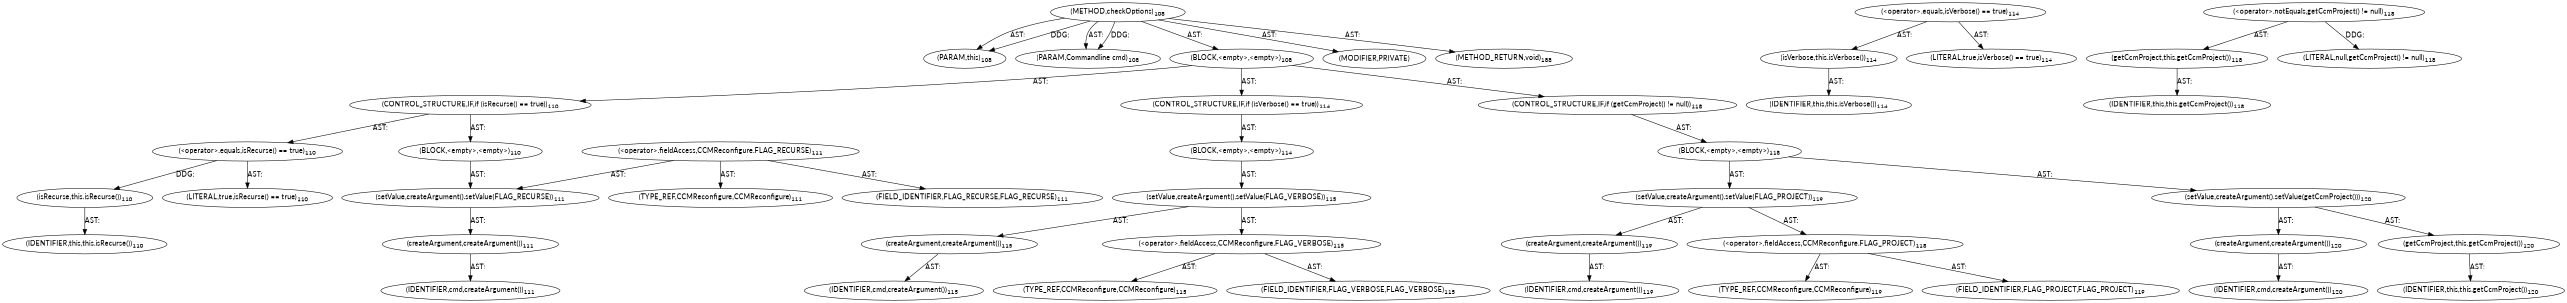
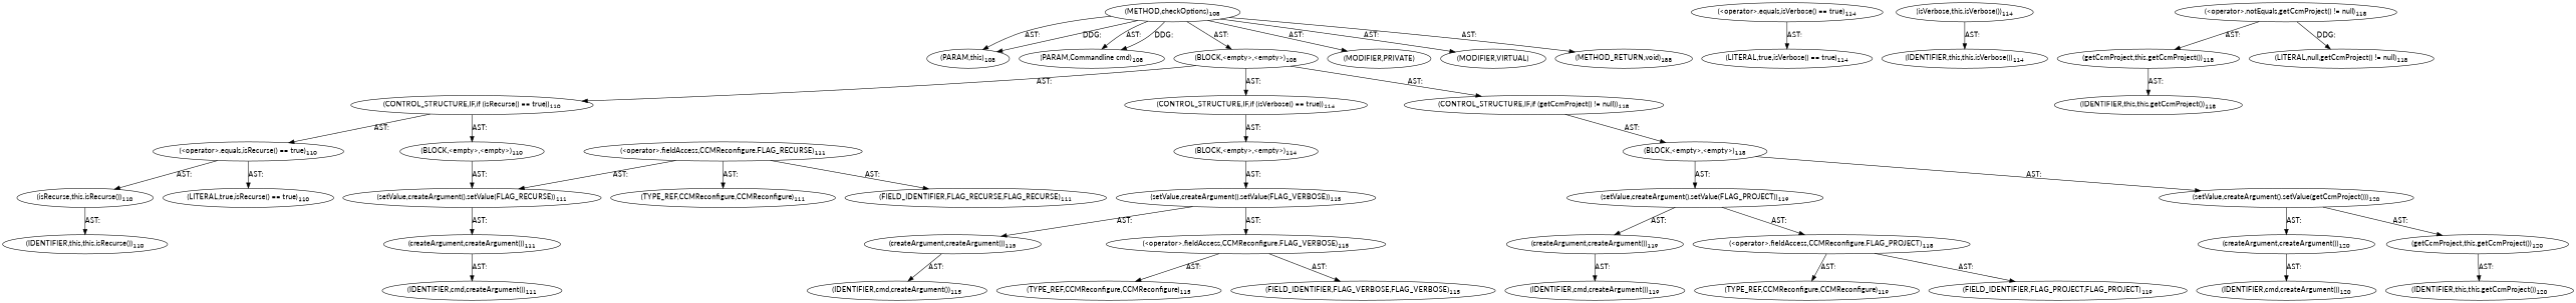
  digraph {
    fontname=Lato
    node [fontname=Lato]
    edge [fontname=Lato]
    n1 [label=<(METHOD,checkOptions)<SUB>108</SUB>>]
    n2 [label=<(PARAM,this)<SUB>108</SUB>>]
    n3 [label=<(PARAM,Commandline cmd)<SUB>108</SUB>>]
    n4 [label=<(BLOCK,&lt;empty&gt;,&lt;empty&gt;)<SUB>108</SUB>>]
    n5 [label=<(MODIFIER,PRIVATE)>]
+   n6 [label=<(MODIFIER,VIRTUAL)>]
    n7 [label=<(METHOD_RETURN,void)<SUB>188</SUB>>]
    n8 [label=<(CONTROL_STRUCTURE,IF,if (isRecurse() == true))<SUB>110</SUB>>]
    n9 [label=<(CONTROL_STRUCTURE,IF,if (isVerbose() == true))<SUB>114</SUB>>]
    n10 [label=<(CONTROL_STRUCTURE,IF,if (getCcmProject() != null))<SUB>118</SUB>>]
    n11 [label=<(&lt;operator&gt;.equals,isRecurse() == true)<SUB>110</SUB>>]
    n12 [label=<(BLOCK,&lt;empty&gt;,&lt;empty&gt;)<SUB>110</SUB>>]
    n13 [label=<(BLOCK,&lt;empty&gt;,&lt;empty&gt;)<SUB>114</SUB>>]
    n14 [label=<(BLOCK,&lt;empty&gt;,&lt;empty&gt;)<SUB>118</SUB>>]
    n15 [label=<(isRecurse,this.isRecurse())<SUB>110</SUB>>]
    n16 [label=<(LITERAL,true,isRecurse() == true)<SUB>110</SUB>>]
    n17 [label=<(setValue,createArgument().setValue(FLAG_RECURSE))<SUB>111</SUB>>]
    n18 [label=<(IDENTIFIER,this,this.isRecurse())<SUB>110</SUB>>]
    n19 [label=<(createArgument,createArgument())<SUB>111</SUB>>]
    n20 [label=<(IDENTIFIER,cmd,createArgument())<SUB>111</SUB>>]
    n21 [label=<(&lt;operator&gt;.fieldAccess,CCMReconfigure.FLAG_RECURSE)<SUB>111</SUB>>]
    n22 [label=<(TYPE_REF,CCMReconfigure,CCMReconfigure)<SUB>111</SUB>>]
    n23 [label=<(FIELD_IDENTIFIER,FLAG_RECURSE,FLAG_RECURSE)<SUB>111</SUB>>]
    n24 [label=<(&lt;operator&gt;.equals,isVerbose() == true)<SUB>114</SUB>>]
    n25 [label=<(isVerbose,this.isVerbose())<SUB>114</SUB>>]
    n26 [label=<(LITERAL,true,isVerbose() == true)<SUB>114</SUB>>]
    n27 [label=<(setValue,createArgument().setValue(FLAG_VERBOSE))<SUB>115</SUB>>]
    n28 [label=<(IDENTIFIER,this,this.isVerbose())<SUB>114</SUB>>]
    n29 [label=<(createArgument,createArgument())<SUB>115</SUB>>]
    n30 [label=<(&lt;operator&gt;.fieldAccess,CCMReconfigure.FLAG_VERBOSE)<SUB>115</SUB>>]
    n31 [label=<(IDENTIFIER,cmd,createArgument())<SUB>115</SUB>>]
    n32 [label=<(TYPE_REF,CCMReconfigure,CCMReconfigure)<SUB>115</SUB>>]
    n33 [label=<(FIELD_IDENTIFIER,FLAG_VERBOSE,FLAG_VERBOSE)<SUB>115</SUB>>]
    n34 [label=<(&lt;operator&gt;.notEquals,getCcmProject() != null)<SUB>118</SUB>>]
    n35 [label=<(getCcmProject,this.getCcmProject())<SUB>118</SUB>>]
    n36 [label=<(LITERAL,null,getCcmProject() != null)<SUB>118</SUB>>]
    n37 [label=<(setValue,createArgument().setValue(FLAG_PROJECT))<SUB>119</SUB>>]
    n38 [label=<(setValue,createArgument().setValue(getCcmProject()))<SUB>120</SUB>>]
    n39 [label=<(IDENTIFIER,this,this.getCcmProject())<SUB>118</SUB>>]
    n40 [label=<(createArgument,createArgument())<SUB>119</SUB>>]
    n41 [label=<(&lt;operator&gt;.fieldAccess,CCMReconfigure.FLAG_PROJECT)<SUB>118</SUB>>]
    n42 [label=<(createArgument,createArgument())<SUB>120</SUB>>]
    n43 [label=<(getCcmProject,this.getCcmProject())<SUB>120</SUB>>]
    n44 [label=<(IDENTIFIER,cmd,createArgument())<SUB>119</SUB>>]
    n45 [label=<(TYPE_REF,CCMReconfigure,CCMReconfigure)<SUB>119</SUB>>]
    n46 [label=<(FIELD_IDENTIFIER,FLAG_PROJECT,FLAG_PROJECT)<SUB>119</SUB>>]
    n47 [label=<(IDENTIFIER,cmd,createArgument())<SUB>120</SUB>>]
    n48 [label=<(IDENTIFIER,this,this.getCcmProject())<SUB>120</SUB>>]
    n1 -> n2 [label="AST: "]
    n1 -> n2 [label="DDG: "]
    n1 -> n3 [label="AST: "]
    n1 -> n3 [label="DDG: "]
    n1 -> n4 [label="AST: "]
    n1 -> n5 [label="AST: "]
+   n1 -> n6 [label="AST: "]
    n1 -> n7 [label="AST: "]
    n4 -> n8 [label="AST: "]
    n4 -> n9 [label="AST: "]
    n4 -> n10 [label="AST: "]
    n8 -> n11 [label="AST: "]
    n8 -> n12 [label="AST: "]
    n9 -> n13 [label="AST: "]
    n10 -> n14 [label="AST: "]
-   n11 -> n15 [label="DDG: "]
+   n11 -> n15 [label="AST: "]
    n11 -> n16 [label="AST: "]
    n12 -> n17 [label="AST: "]
    n13 -> n27 [label="AST: "]
    n14 -> n37 [label="AST: "]
    n14 -> n38 [label="AST: "]
    n15 -> n18 [label="AST: "]
    n17 -> n19 [label="AST: "]
    n19 -> n20 [label="AST: "]
    n21 -> n17 [label="AST: "]
    n21 -> n22 [label="AST: "]
    n21 -> n23 [label="AST: "]
-   n24 -> n25 [label="AST: "]
    n24 -> n26 [label="AST: "]
    n25 -> n28 [label="AST: "]
    n27 -> n29 [label="AST: "]
    n27 -> n30 [label="AST: "]
    n29 -> n31 [label="AST: "]
    n30 -> n32 [label="AST: "]
    n30 -> n33 [label="AST: "]
    n34 -> n35 [label="AST: "]
    n34 -> n36 [label="DDG: "]
    n35 -> n39 [label="AST: "]
    n37 -> n40 [label="AST: "]
    n37 -> n41 [label="AST: "]
    n38 -> n42 [label="AST: "]
    n38 -> n43 [label="AST: "]
    n40 -> n44 [label="AST: "]
    n41 -> n45 [label="AST: "]
    n41 -> n46 [label="AST: "]
    n42 -> n47 [label="AST: "]
    n43 -> n48 [label="AST: "]
  }
